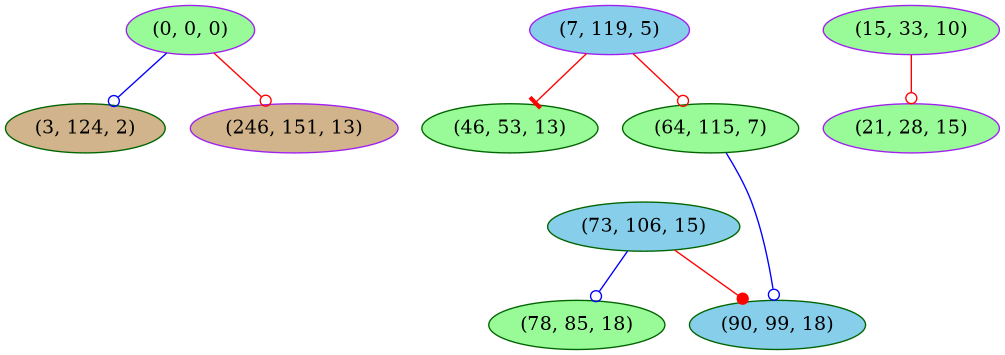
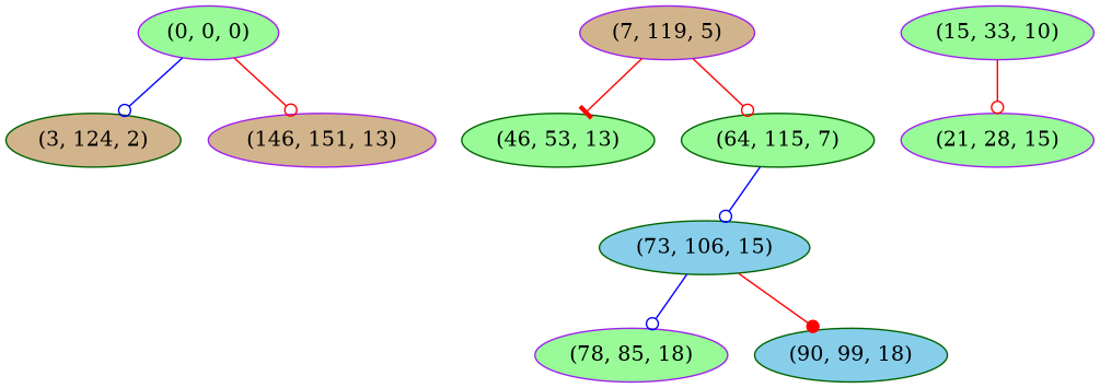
  digraph {
    node [color=darkgreen fillcolor=palegreen style=filled]
    edge [arrowhead=odot color=red]
    "(3, 124, 2)" [fillcolor=tan]
    "(0, 0, 0)" [color=purple]
-   "(146, 151, 13)" [color=purple fillcolor=tan label="(246, 151, 13)"]
-   "(7, 119, 5)" [color=purple fillcolor=skyblue]
+   "(146, 151, 13)" [color=purple fillcolor=tan]
+   "(7, 119, 5)" [color=purple fillcolor=tan]
    "(46, 53, 13)"
    "(64, 115, 7)"
    "(15, 33, 10)" [color=purple]
    "(21, 28, 15)" [color=purple]
    "(73, 106, 15)" [fillcolor=skyblue]
-   "(78, 85, 18)"
+   "(78, 85, 18)" [color=purple]
    "(90, 99, 18)" [fillcolor=skyblue]
    "(0, 0, 0)" -> "(3, 124, 2)" [color=blue]
    "(0, 0, 0)" -> "(146, 151, 13)"
    "(7, 119, 5)" -> "(46, 53, 13)" [arrowhead=tee]
    "(7, 119, 5)" -> "(64, 115, 7)"
-   "(64, 115, 7)" -> "(90, 99, 18)" [color=blue]
+   "(64, 115, 7)" -> "(73, 106, 15)" [color=blue]
    "(15, 33, 10)" -> "(21, 28, 15)"
    "(73, 106, 15)" -> "(78, 85, 18)" [color=blue]
    "(73, 106, 15)" -> "(90, 99, 18)" [arrowhead=dot]
  }
